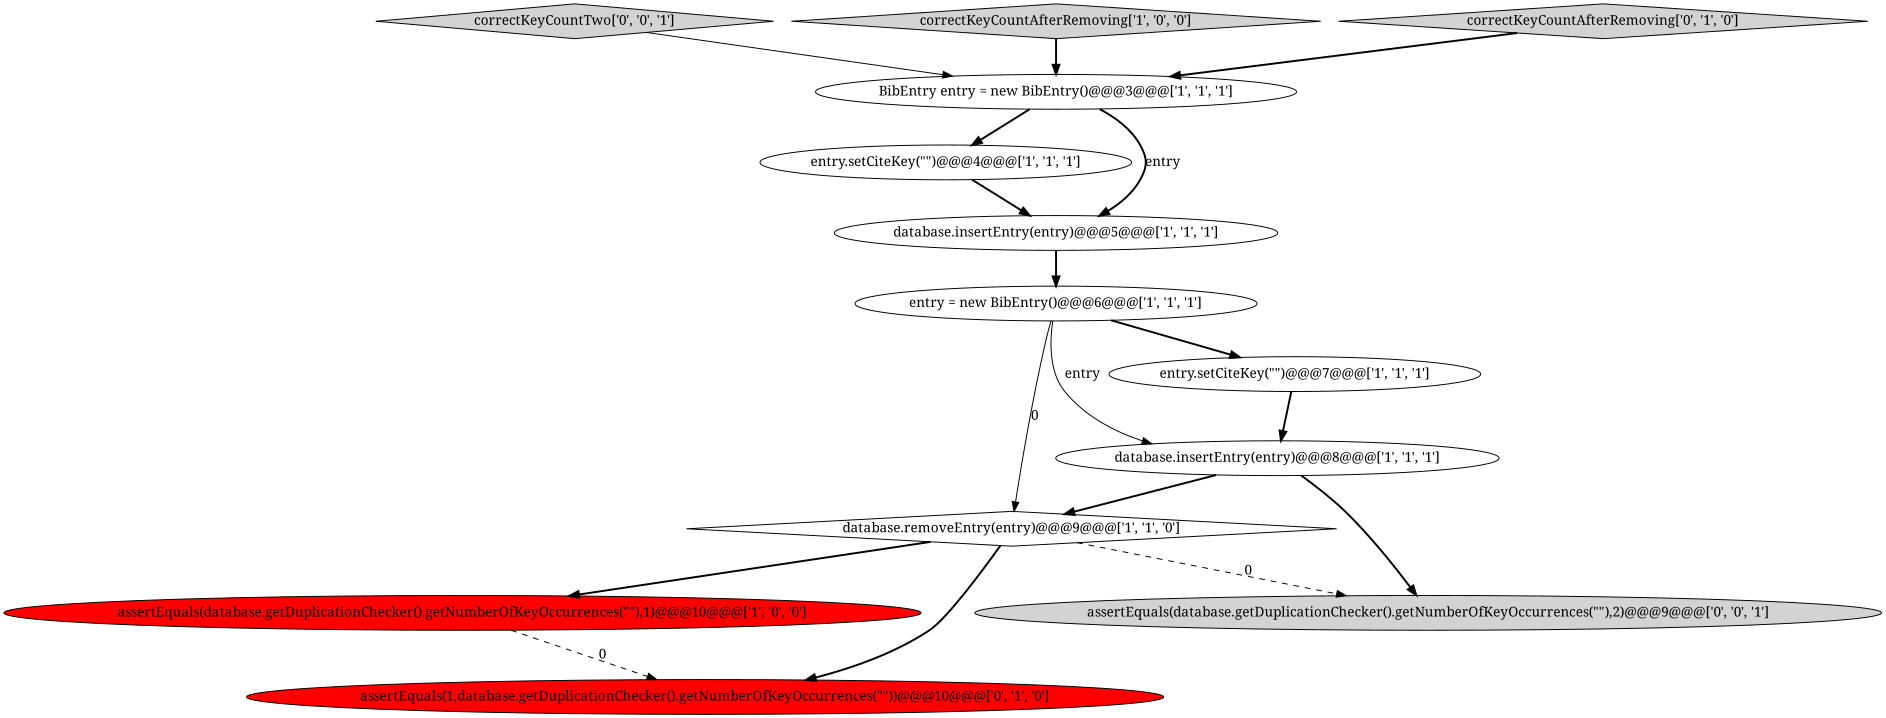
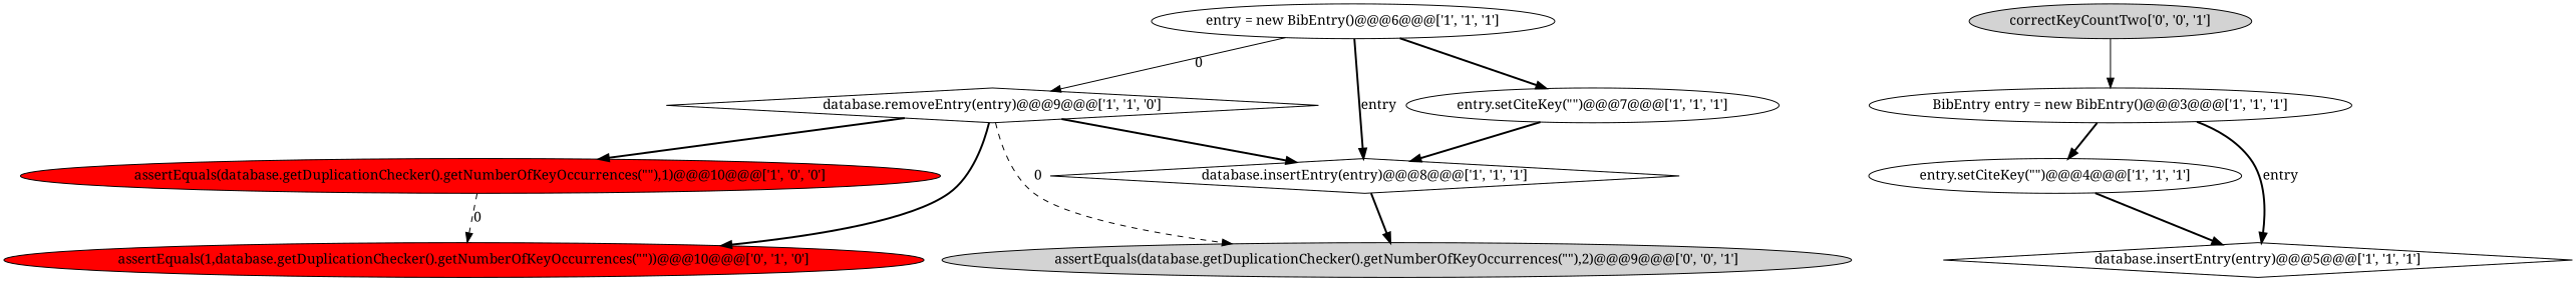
  digraph {
    fontname="Noto Serif"
    node [fillcolor=white fontname="Noto Serif" shape=ellipse style=filled]
    edge [fontname="Noto Serif" style=bold]
    n1 [label="database.removeEntry(entry)@@@9@@@['1', '1', '0']" shape=diamond]
    n2 [fillcolor=lightgray label="assertEquals(database.getDuplicationChecker().getNumberOfKeyOccurrences(\"\"),2)@@@9@@@['0', '0', '1']"]
    n3 [fillcolor=red label="assertEquals(database.getDuplicationChecker().getNumberOfKeyOccurrences(\"\"),1)@@@10@@@['1', '0', '0']"]
    n4 [fillcolor=red label="assertEquals(1,database.getDuplicationChecker().getNumberOfKeyOccurrences(\"\"))@@@10@@@['0', '1', '0']"]
-   n5 [fillcolor=lightgray label="correctKeyCountTwo['0', '0', '1']" shape=diamond]
+   n5 [fillcolor=lightgray label="correctKeyCountTwo['0', '0', '1']"]
    n6 [label="BibEntry entry = new BibEntry()@@@3@@@['1', '1', '1']"]
    n7 [label="entry.setCiteKey(\"\")@@@4@@@['1', '1', '1']"]
-   n8 [label="database.insertEntry(entry)@@@5@@@['1', '1', '1']"]
+   n8 [label="database.insertEntry(entry)@@@5@@@['1', '1', '1']" shape=diamond]
    n9 [label="entry = new BibEntry()@@@6@@@['1', '1', '1']"]
-   n10 [fillcolor=lightgray label="correctKeyCountAfterRemoving['1', '0', '0']" shape=diamond]
-   n11 [label="database.insertEntry(entry)@@@8@@@['1', '1', '1']"]
+   n11 [label="database.insertEntry(entry)@@@8@@@['1', '1', '1']" shape=diamond]
    n12 [label="entry.setCiteKey(\"\")@@@7@@@['1', '1', '1']"]
-   n13 [fillcolor=lightgray label="correctKeyCountAfterRemoving['0', '1', '0']" shape=diamond]
    n1 -> n2 [label=0 style=dashed]
    n1 -> n3
    n1 -> n4
    n3 -> n4 [label=0 style=dashed]
    n5 -> n6 [style=solid]
    n6 -> n7
    n6 -> n8 [label=entry]
    n7 -> n8
-   n8 -> n9
    n9 -> n1 [label=0 style=solid]
-   n9 -> n11 [label=entry style=solid]
+   n9 -> n11 [label=entry]
    n9 -> n12
-   n10 -> n6
-   n11 -> n1
+   n1 -> n11
    n11 -> n2
    n12 -> n11
-   n13 -> n6
  }
